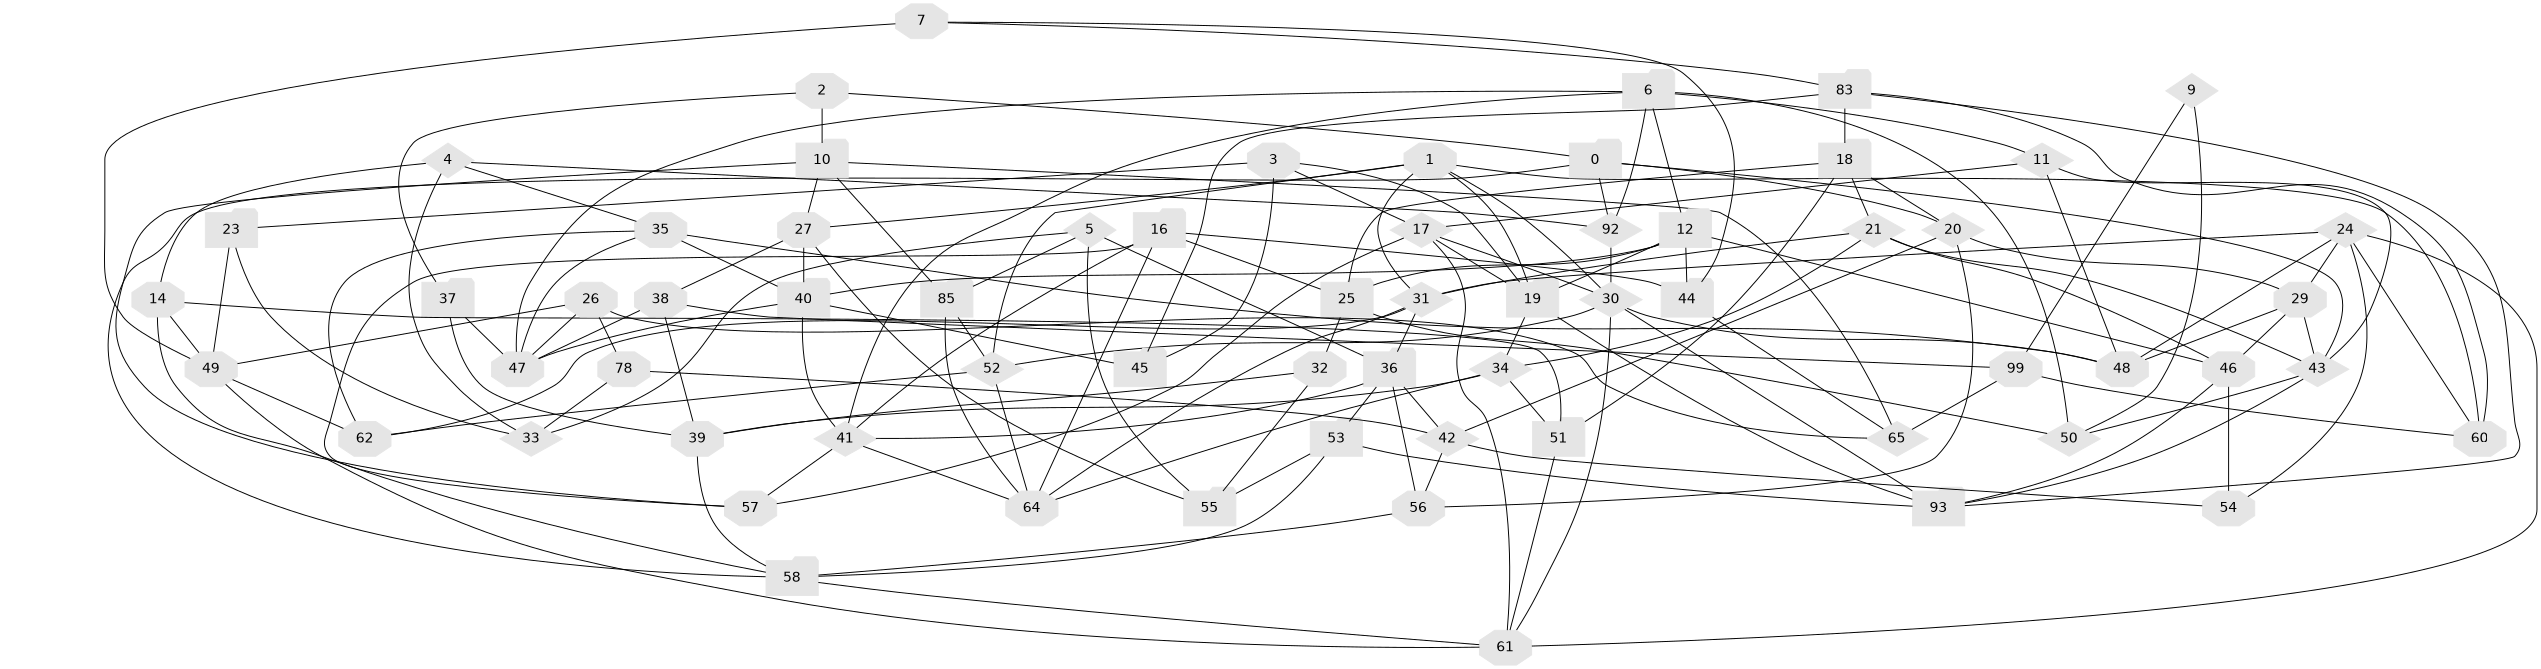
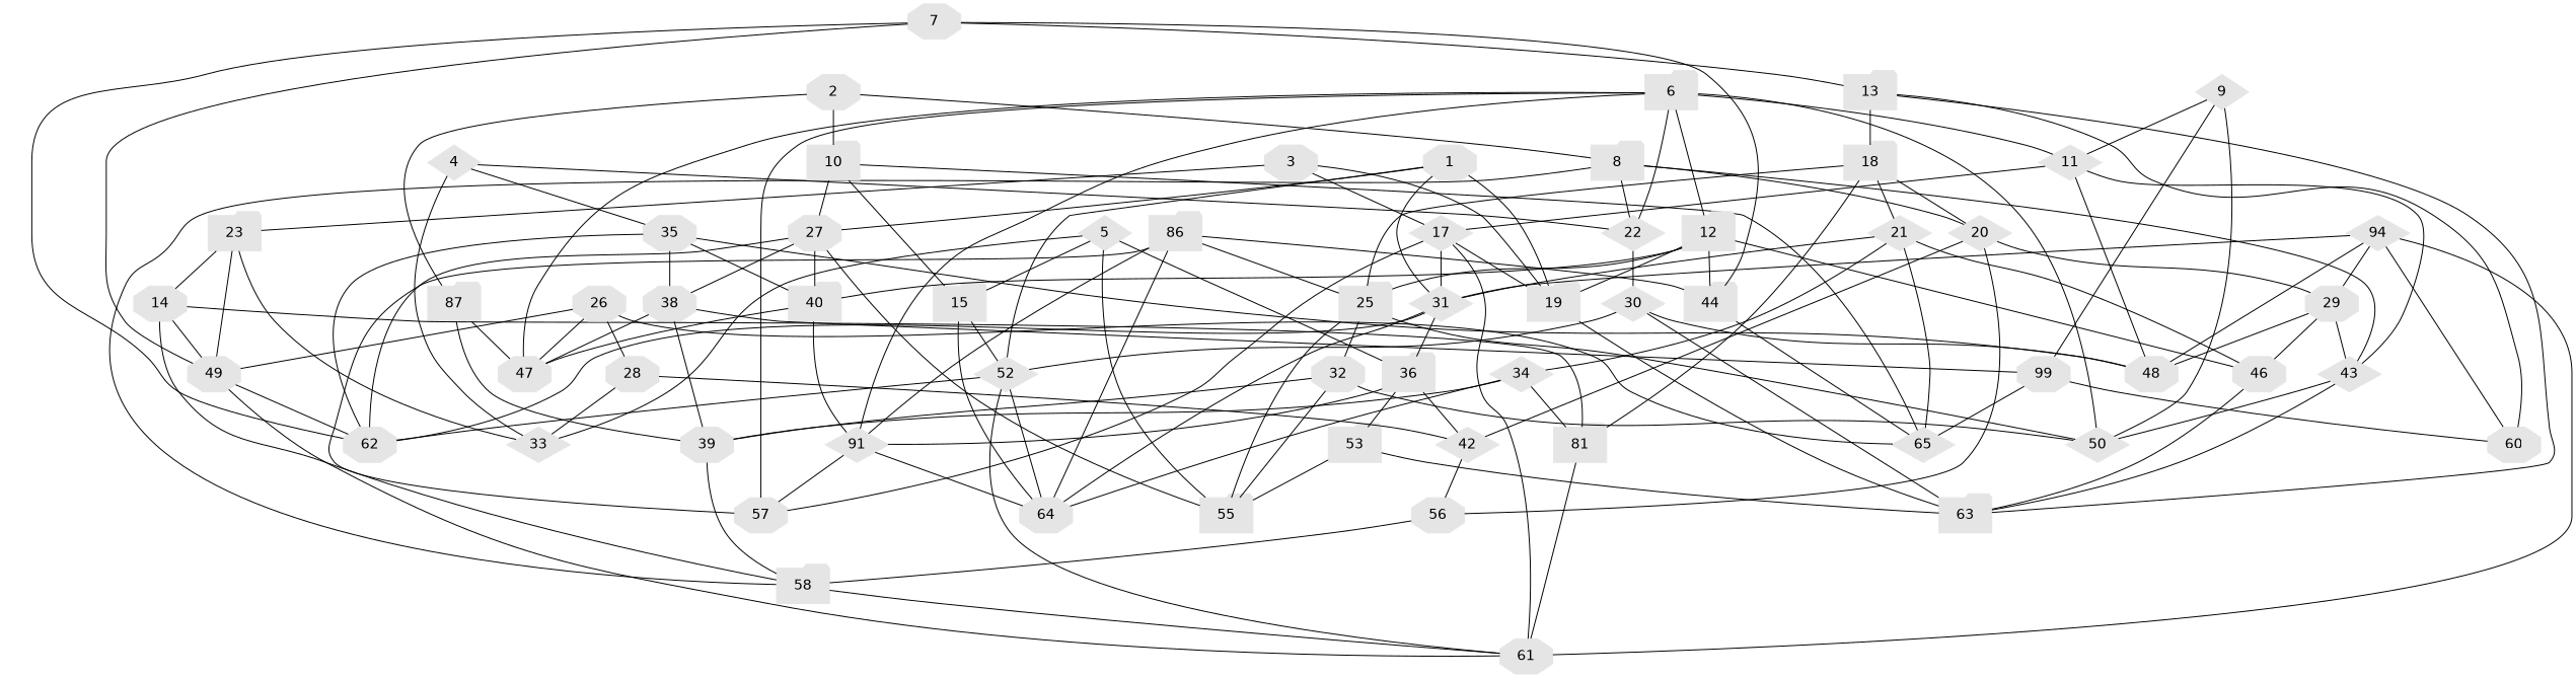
  graph {
    fontname="DejaVu Sans"
    node [color=gray90 fontname="DejaVu Sans" shape=octagon style=filled]
    edge [fontname="DejaVu Sans" weight=1.0]
    19 [shape=folder]
    1
    27
    30 [shape=diamond]
    31 [shape=diamond]
    52 [shape=diamond]
    60
-   63 [shape=folder label=93]
+   63 [shape=folder]
    34 [shape=diamond]
    55 [shape=folder]
    62
    40 [shape=folder]
    38
    48
    36 [shape=folder]
    64
    61
-   8 [shape=folder label=0]
+   8 [shape=folder]
    2
    10 [shape=folder]
-   37 [shape=folder]
-   22 [shape=diamond label=92]
+   37 [shape=folder label=87]
+   22 [shape=diamond]
    20 [shape=diamond]
    43 [shape=diamond]
    58 [shape=folder]
-   15 [shape=folder label=85]
+   15 [shape=folder]
    57
    65 [shape=diamond]
    47
    39
    3
    17 [shape=diamond]
    23 [shape=folder]
-   45 [shape=folder]
    33 [shape=diamond]
    49
    4 [shape=diamond]
    14
    35
-   51 [shape=folder]
+   51 [shape=folder label=81]
    5 [shape=diamond]
-   41 [shape=diamond]
+   41 [shape=diamond label=91]
    42 [shape=diamond]
    56
    53 [shape=folder]
    6 [shape=folder]
    11 [shape=diamond]
    12 [shape=folder]
    50 [shape=diamond]
    44 [shape=folder]
    25 [shape=folder]
    46
-   13 [shape=folder label=83]
+   13 [shape=folder]
    7
    18 [shape=folder]
    29
    9 [shape=diamond]
    n58 [label=99]
    32
-   54
    21 [shape=diamond]
-   16 [shape=folder]
-   24 [shape=diamond]
+   16 [shape=folder label=86]
+   24 [shape=diamond label=94]
    26
-   28 [label=78]
+   28
    19 -- 63
-   19 -- 34
    1 -- 19
    1 -- 27
-   1 -- 30
    1 -- 31
    1 -- 52
-   1 -- 60
    27 -- 55
+   27 -- 62
    27 -- 40
    27 -- 38
    30 -- 52
    30 -- 63
    30 -- 48
    31 -- 62
    31 -- 36
    31 -- 64
    52 -- 62
    52 -- 64
-   30 -- 61
+   52 -- 61
    34 -- 64
    34 -- 39 [weight=2.0]
    34 -- 51
    40 -- 47
-   40 -- 45
    40 -- 41
    38 -- 47
    38 -- 39
    38 -- n58
    36 -- 41
    36 -- 42
-   36 -- 56
    36 -- 53
    8 -- 22
    8 -- 20
    8 -- 43 [weight=2.0]
    8 -- 58
    2 -- 8
    2 -- 10 [weight=2.0]
    2 -- 37
    10 -- 27
    10 -- 15
-   10 -- 57
+   6 -- 57
    10 -- 65
    37 -- 47
    37 -- 39
    22 -- 30
    20 -- 42
    20 -- 56
    20 -- 29 [weight=2.0]
    43 -- 63
    43 -- 50
    58 -- 61
    15 -- 52
    15 -- 64
    39 -- 58
    3 -- 19
    3 -- 17
    3 -- 23 [weight=2.0]
-   3 -- 45 [weight=2.0]
    17 -- 19
-   17 -- 30
+   17 -- 31
    17 -- 61
    17 -- 57
    23 -- 33
    23 -- 49
    49 -- 62
    49 -- 61
    4 -- 22
    4 -- 33
-   4 -- 14
+   23 -- 14
    4 -- 35
    14 -- 58
    14 -- 49
    14 -- 51
    35 -- 62
    35 -- 40
    35 -- 48 [weight=2.0]
-   35 -- 47
+   35 -- 38
    51 -- 61
    5 -- 55
    5 -- 36
    5 -- 15
    5 -- 33
    41 -- 64
    41 -- 57
    42 -- 56
-   42 -- 54
    56 -- 58
    53 -- 63
    53 -- 55
-   53 -- 58
    6 -- 22
    6 -- 47
    6 -- 41
    6 -- 11
    6 -- 12
    6 -- 50
    11 -- 48
    11 -- 43 [weight=2.0]
    11 -- 17
    12 -- 19
    12 -- 40
    12 -- 44
    12 -- 25
    12 -- 46
    44 -- 65
+   25 -- 55
    25 -- 50
    25 -- 32
    46 -- 63
-   46 -- 54
    13 -- 60
    13 -- 63
-   13 -- 45
    13 -- 18 [weight=2.0]
+   7 -- 62
    7 -- 49
    7 -- 44
    7 -- 13
    18 -- 20
    18 -- 51
    18 -- 25
    18 -- 21
    29 -- 48
    29 -- 43
    29 -- 46
+   9 -- 11
    9 -- 50
    9 -- n58 [weight=2.0]
    n58 -- 60
    n58 -- 65 [weight=2.0]
    32 -- 55
    32 -- 39
+   32 -- 50
    21 -- 31
    21 -- 34
-   21 -- 43
+   21 -- 65
    21 -- 46 [weight=2.0]
    16 -- 64
    16 -- 57
    16 -- 41
    16 -- 44
    16 -- 25
    24 -- 31
    24 -- 60
    24 -- 48
    24 -- 61
    24 -- 29
-   24 -- 54
    26 -- 65
    26 -- 47
    26 -- 49
    26 -- 28
    28 -- 33
    28 -- 42 [weight=2.0]
  }
